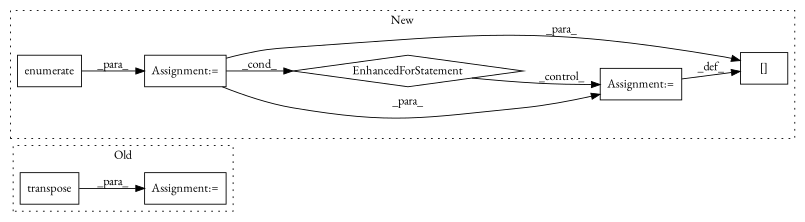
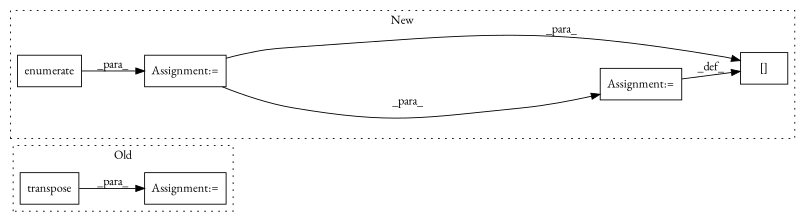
  digraph {
    rankdir=LR
    fontname="EB Garamond"
    node [a=7 l="10,1" s="15784,15878" shape=box fontname="EB Garamond"]
    edge [fontname="EB Garamond"]
    n1 [a=32 label=transpose s="15937,15952"]
    n2 [l=1 label="Assignment:=" s=15911]
    n3 [a=32 label=enumerate s="15862,15877"]
    n4 [l=1 label="Assignment:=" s=16027]
    n5 [l="67,2" label="Assignment:="]
-   n6 [a=70 l="67,2" label=EnhancedForStatement shape=diamond]
    n7 [a=2 l="18,2" label="[]" s="15944,16025"]
    subgraph cluster_1 {
      label=Old
      style=dotted
      n1
      n2
    }
    subgraph cluster_2 {
      label=New
      style=dotted
      n3
      n4
      n5
-     n6
      n7
    }
    n1 -> n2 [label=_para_]
    n3 -> n5 [label=_para_]
    n4 -> n7 [label=_def_]
    n5 -> n4 [label=_para_]
-   n5 -> n6 [label=_cond_]
    n5 -> n7 [label=_para_]
-   n6 -> n4 [label=_control_]
  }
